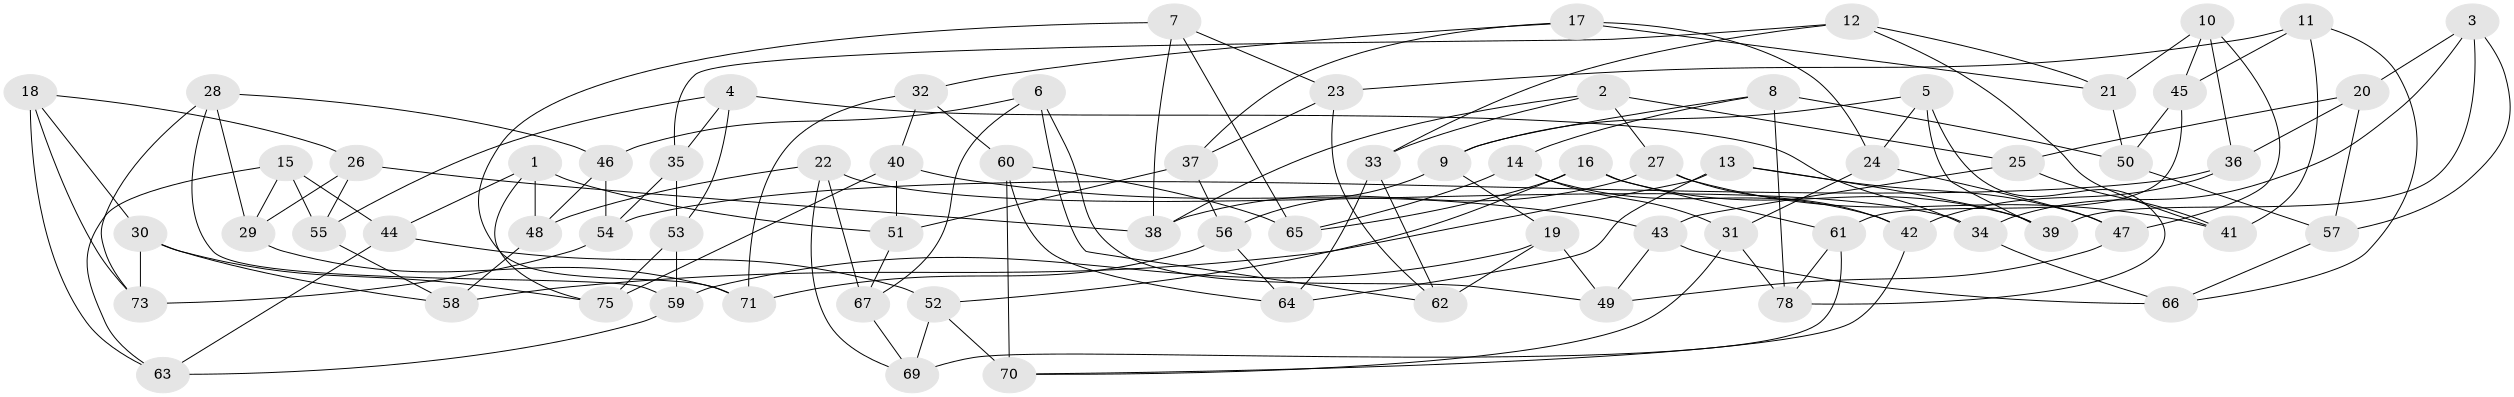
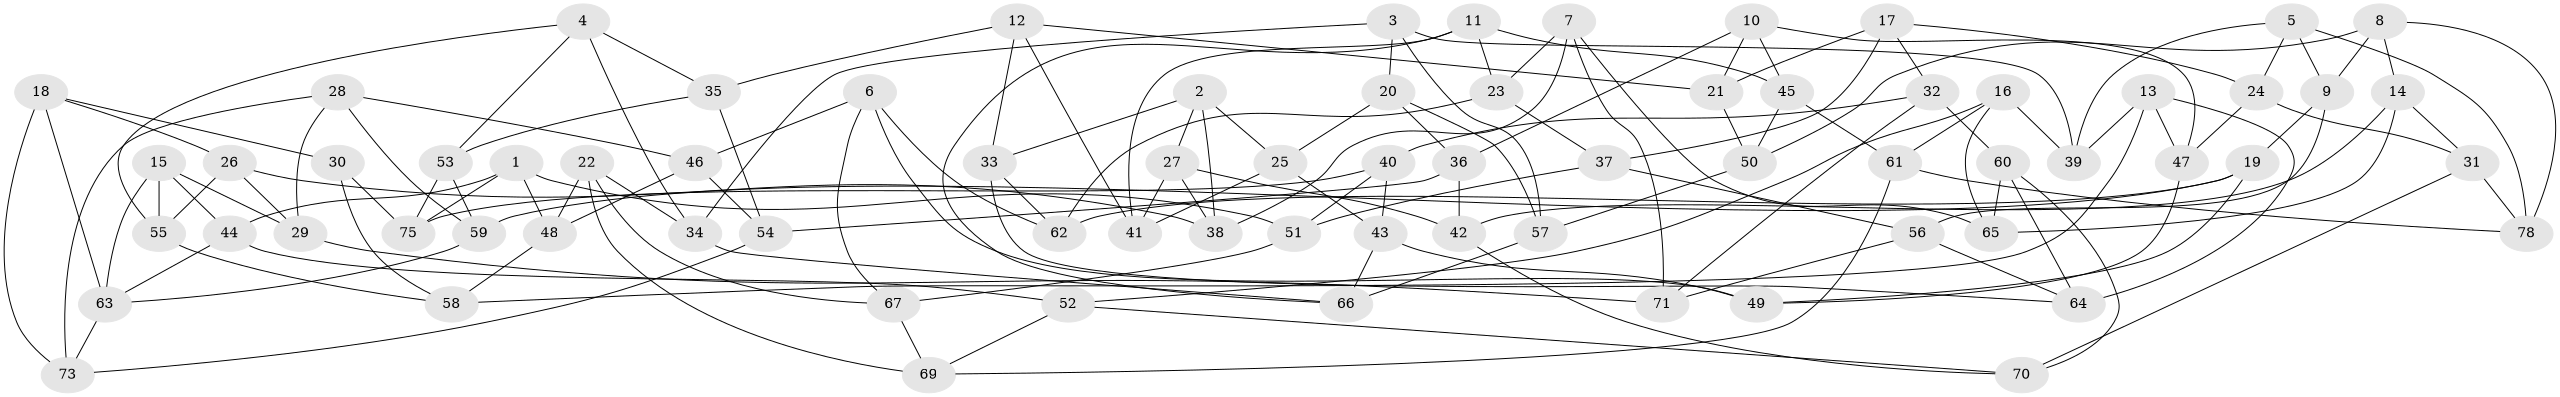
  graph {
    node [color=gray90 style=filled]
    1
    44
    48
    51
    n5 [label=75]
    63
    52
    58
    67
    2
    25
    27
    33
    38
    41
    43
    42
    62
    64
    3
    20
    34
    39
    57
    36
    66
    4
    35
    53
    55
    54
    59
    5
    9
    24
    n36 [label=78]
    19
    56
    47
    31
    6
    46
    49
    69
    7
    23
    65
    71
    37
    8
    14
    50
    10
    21
    45
    61
    11
    12
    13
    70
    15
    29
    16
    17
    32
    40
    60
    18
    26
    30
    73
    22
    28
    1 -- 44
    1 -- 48
    1 -- 51
    1 -- n5
    44 -- 63
    44 -- 52
    48 -- 58
    51 -- 67
    52 -- 69
    52 -- 70
    67 -- 69
    2 -- 25
    2 -- 27
    2 -- 33
    2 -- 38
    25 -- 41
    25 -- 43
    27 -- 38
    27 -- 41
    27 -- 42
    33 -- 62
    33 -- 64
    43 -- 66
    43 -- 49
    42 -- 70
    3 -- 20
    3 -- 34
    3 -- 39
    3 -- 57
    20 -- 25
    20 -- 57
    20 -- 36
    34 -- 66
    57 -- 66
    36 -- 42
    36 -- 54
    4 -- 34
    4 -- 35
    4 -- 53
    4 -- 55
    35 -- 53
    35 -- 54
    53 -- n5
    53 -- 59
    55 -- 58
    54 -- 73
    59 -- 63
    5 -- 39
    5 -- 9
    5 -- 24
    5 -- n36
    9 -- 19
    9 -- 56
    24 -- 47
    24 -- 31
    19 -- 62
    19 -- 59
    19 -- 49
    56 -- 64
    56 -- 71
    47 -- 49
    31 -- n36
    31 -- 70
    6 -- 67
    6 -- 62
    6 -- 46
    6 -- 49
    46 -- 48
    46 -- 54
    7 -- 38
    7 -- 23
    7 -- 65
    7 -- 71
    23 -- 62
    23 -- 37
    37 -- 51
    37 -- 56
    8 -- 9
    8 -- n36
    8 -- 14
    8 -- 50
    14 -- 42
    14 -- 31
    14 -- 65
    50 -- 57
    10 -- 36
    10 -- 47
    10 -- 21
    10 -- 45
    21 -- 50
    45 -- 50
    45 -- 61
    61 -- n36
    61 -- 69
    11 -- 41
    11 -- 66
    11 -- 23
    11 -- 45
    12 -- 33
    12 -- 41
    12 -- 35
    12 -- 21
    13 -- 58
    13 -- 64
    13 -- 39
    13 -- 47
    15 -- 44
    15 -- 63
    15 -- 55
    15 -- 29
    29 -- 71
    16 -- 52
    16 -- 39
    16 -- 65
    16 -- 61
    17 -- 24
    17 -- 37
    17 -- 21
    17 -- 32
    32 -- 71
    32 -- 40
    32 -- 60
    40 -- 51
    40 -- n5
    40 -- 43
    60 -- 64
    60 -- 65
    60 -- 70
    18 -- 63
    18 -- 26
    18 -- 30
    18 -- 73
    26 -- 38
    26 -- 55
    26 -- 29
    30 -- n5
    30 -- 58
-   30 -- 73
+   63 -- 73
    22 -- 48
    22 -- 67
    22 -- 34
    22 -- 69
    28 -- 59
    28 -- 46
    28 -- 29
    28 -- 73
  }
